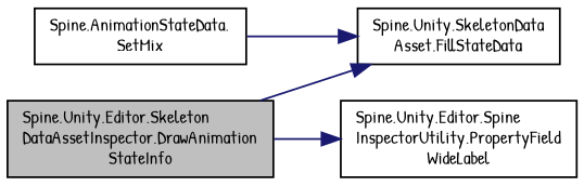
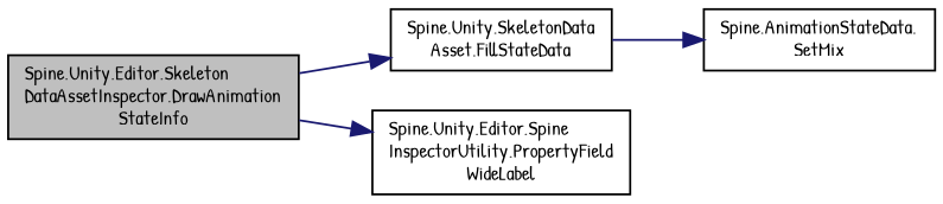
  digraph {
    rankdir=LR
    fontname="Patrick Hand"
    node [color=black fillcolor=white fontname="Patrick Hand" fontsize=10 shape=record style=filled]
    edge [color=midnightblue fontname="Patrick Hand" fontsize=10 labelfontname=Helvetica labelfontsize=10 style=solid]
    n1 [fillcolor=grey75 fontcolor=black height=0.2 label="Spine.Unity.Editor.Skeleton\lDataAssetInspector.DrawAnimation\lStateInfo" width=0.4]
    n2 [height=0.2 label="Spine.Unity.SkeletonData\lAsset.FillStateData" width=0.4]
    n3 [height=0.2 label="Spine.Unity.Editor.Spine\lInspectorUtility.PropertyField\lWideLabel" width=0.4]
    n4 [height=0.2 label="Spine.AnimationStateData.\lSetMix" width=0.4]
    n1 -> n2
    n1 -> n3
-   n4 -> n2
+   n2 -> n4
  }
